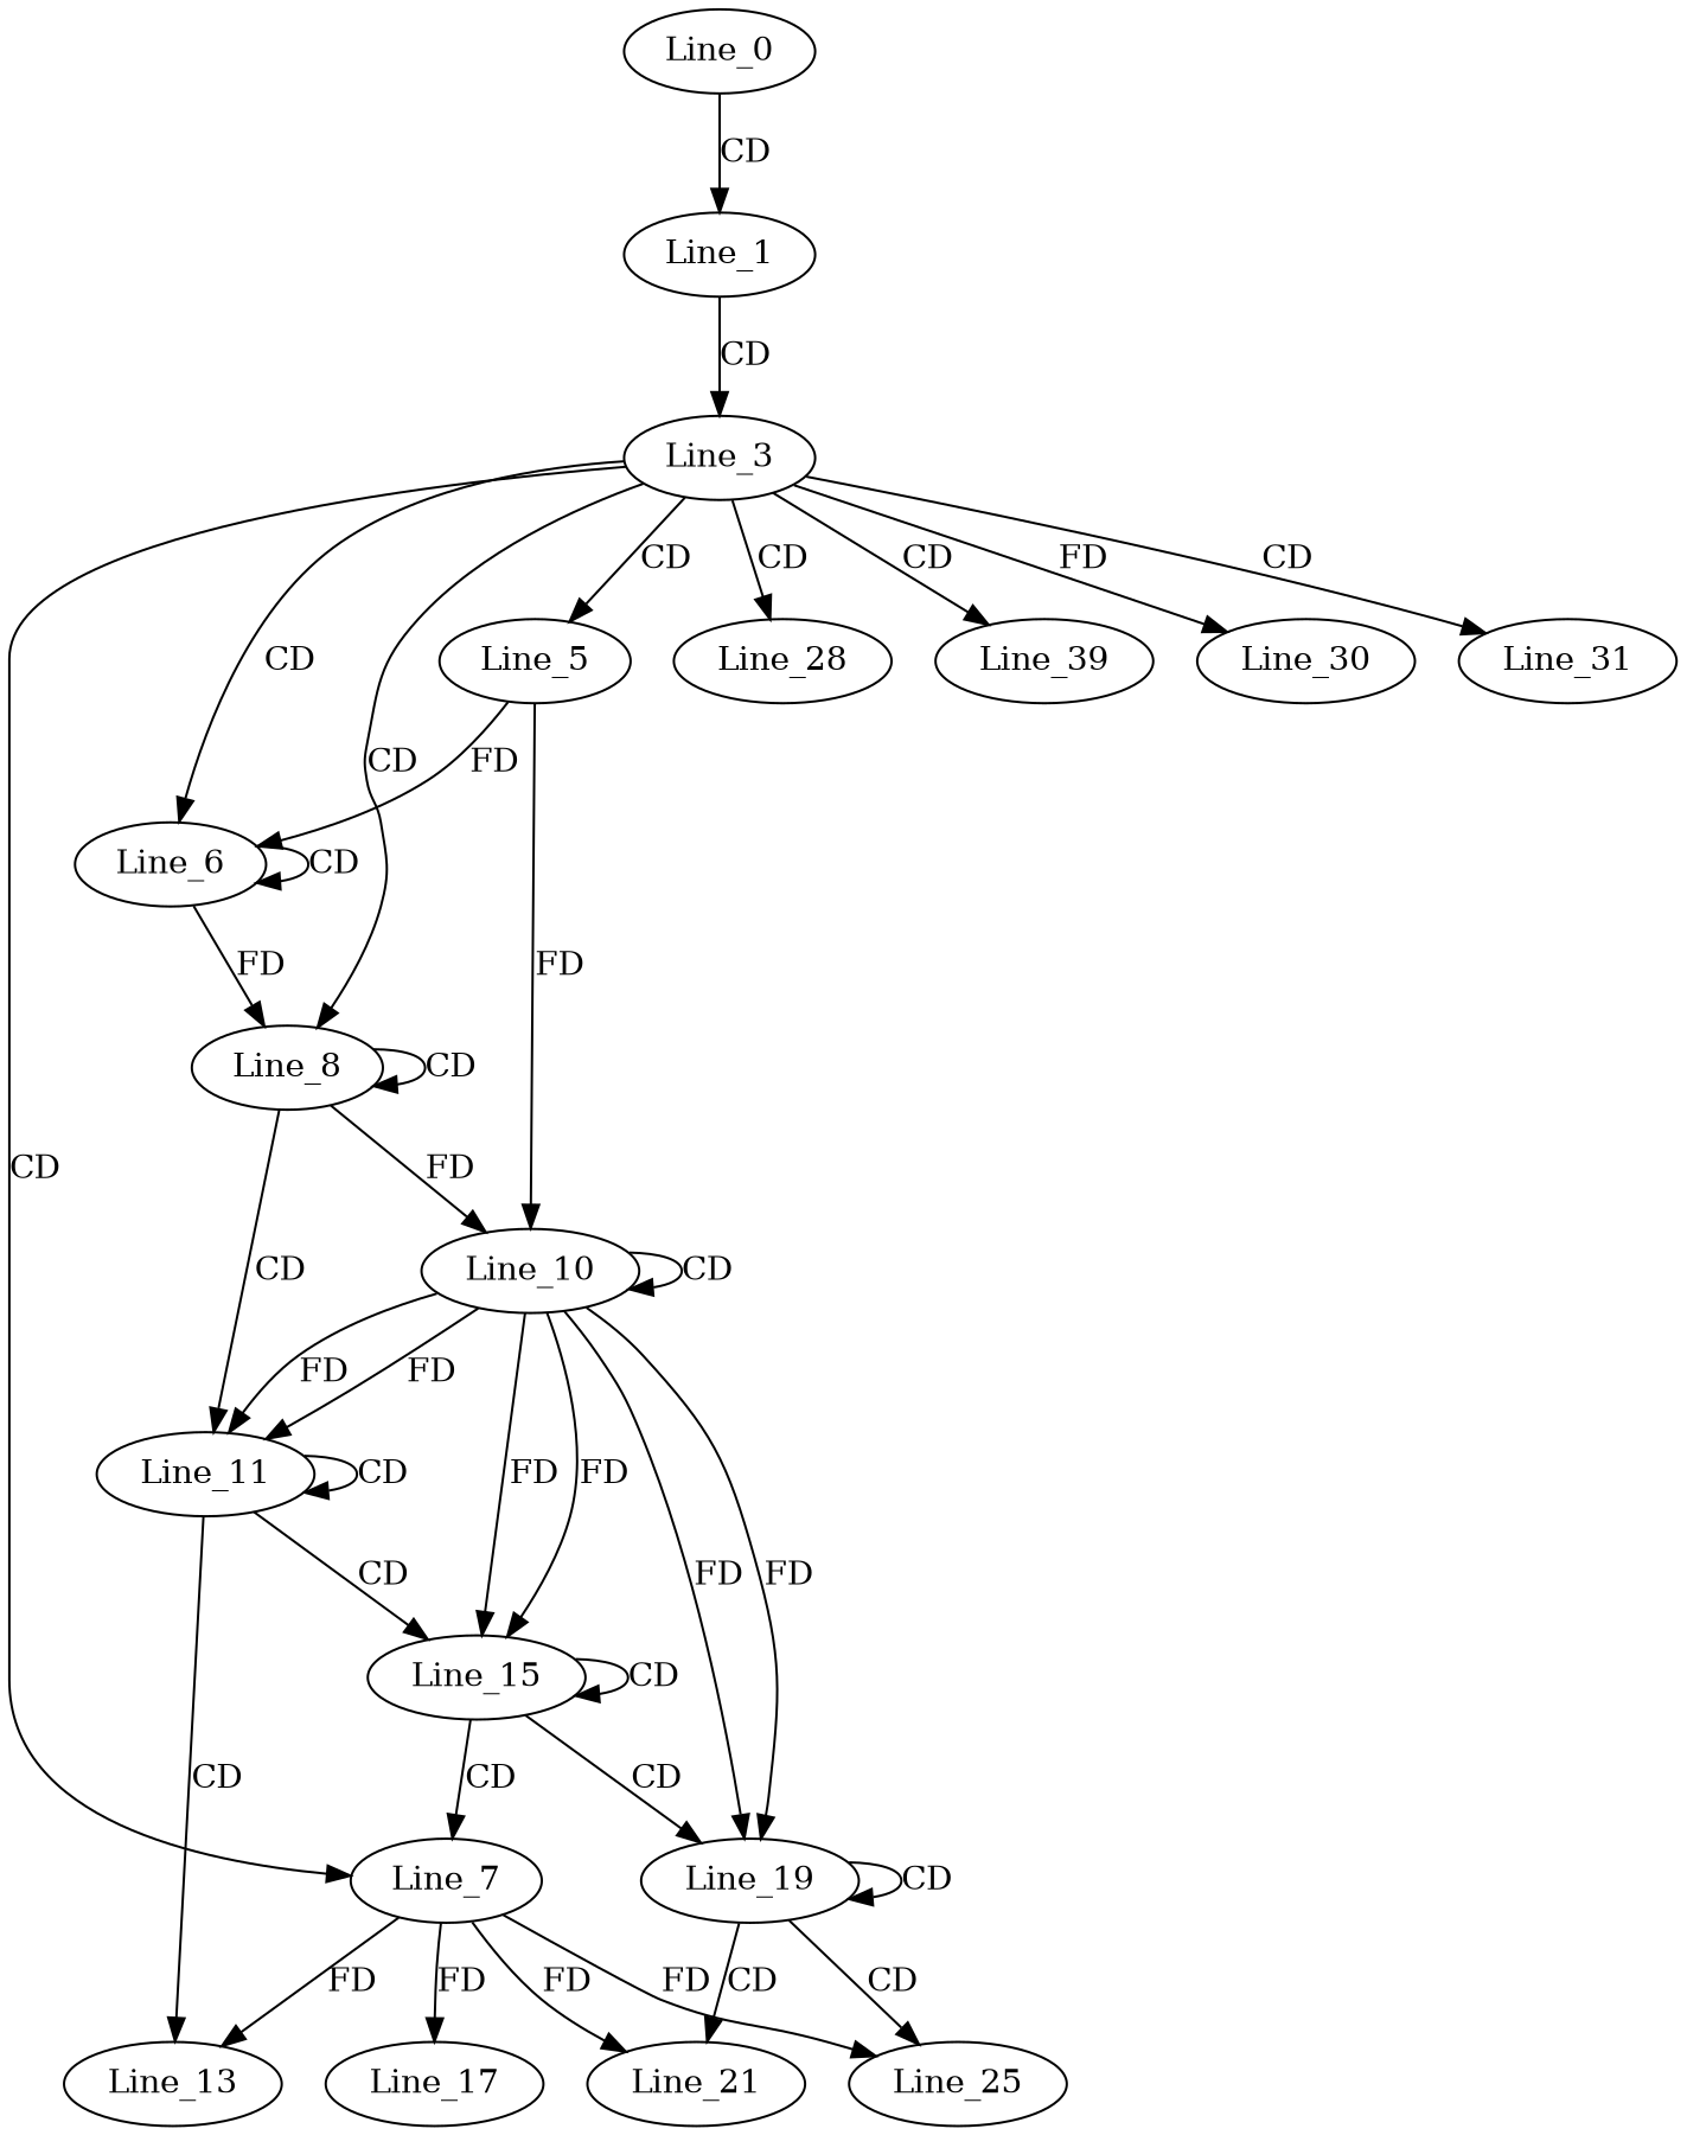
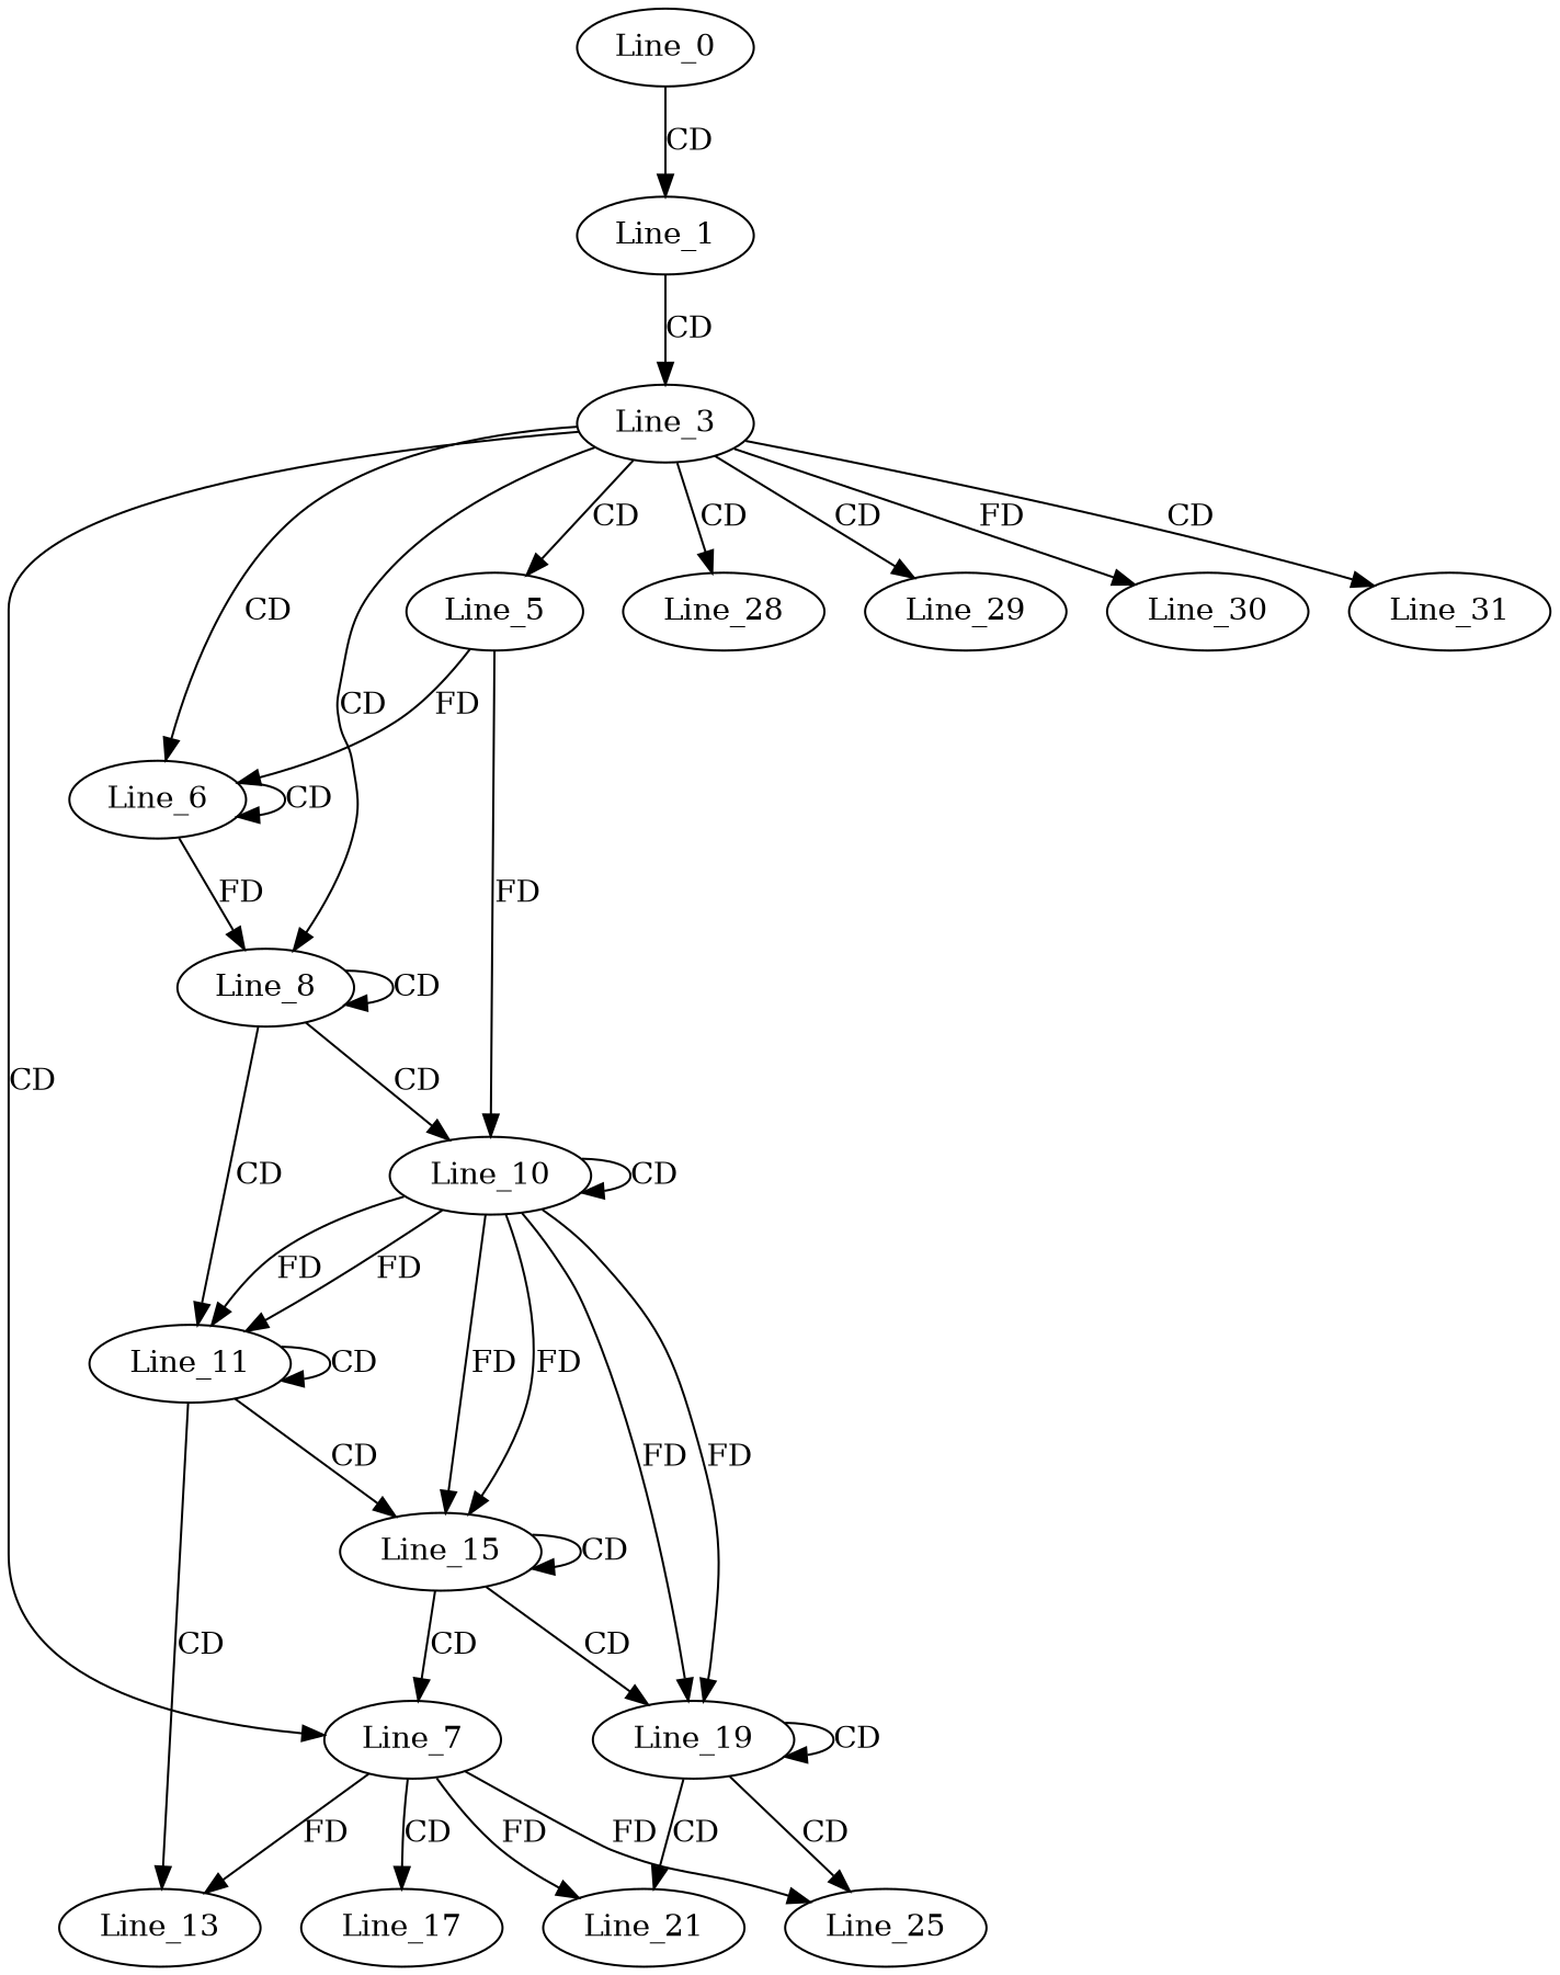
  digraph {
    Line_0
    Line_1
    Line_3
    Line_5
    Line_6
    Line_7
    Line_8
    Line_28
-   Line_29 [label=Line_39]
+   Line_29
    Line_30
    Line_31
    Line_10
    Line_13
    Line_17
    Line_21
    Line_25
    Line_11
    Line_15
    Line_19
    Line_0 -> Line_1 [label=CD]
    Line_1 -> Line_3 [label=CD]
    Line_3 -> Line_5 [label=CD]
    Line_3 -> Line_6 [label=CD]
    Line_3 -> Line_7 [label=CD]
    Line_3 -> Line_8 [label=CD]
    Line_3 -> Line_28 [label=CD]
    Line_3 -> Line_29 [label=CD]
    Line_3 -> Line_30 [label=FD]
    Line_3 -> Line_31 [label=CD]
    Line_5 -> Line_6 [label=FD]
    Line_5 -> Line_10 [label=FD]
    Line_6 -> Line_6 [label=CD]
    Line_6 -> Line_8 [label=FD]
    Line_7 -> Line_13 [label=FD]
-   Line_7 -> Line_17 [label=FD]
+   Line_7 -> Line_17 [label=CD]
    Line_7 -> Line_21 [label=FD]
    Line_7 -> Line_25 [label=FD]
    Line_8 -> Line_8 [label=CD]
-   Line_8 -> Line_10 [label=FD]
+   Line_8 -> Line_10 [label=CD]
    Line_8 -> Line_11 [label=CD]
    Line_10 -> Line_10 [label=CD]
    Line_10 -> Line_11 [label=FD]
    Line_10 -> Line_11 [label=FD]
    Line_10 -> Line_15 [label=FD]
    Line_10 -> Line_15 [label=FD]
    Line_10 -> Line_19 [label=FD]
    Line_10 -> Line_19 [label=FD]
    Line_11 -> Line_13 [label=CD]
    Line_11 -> Line_11 [label=CD]
    Line_11 -> Line_15 [label=CD]
    Line_15 -> Line_7 [label=CD]
    Line_15 -> Line_15 [label=CD]
    Line_15 -> Line_19 [label=CD]
    Line_19 -> Line_21 [label=CD]
    Line_19 -> Line_25 [label=CD]
    Line_19 -> Line_19 [label=CD]
  }
